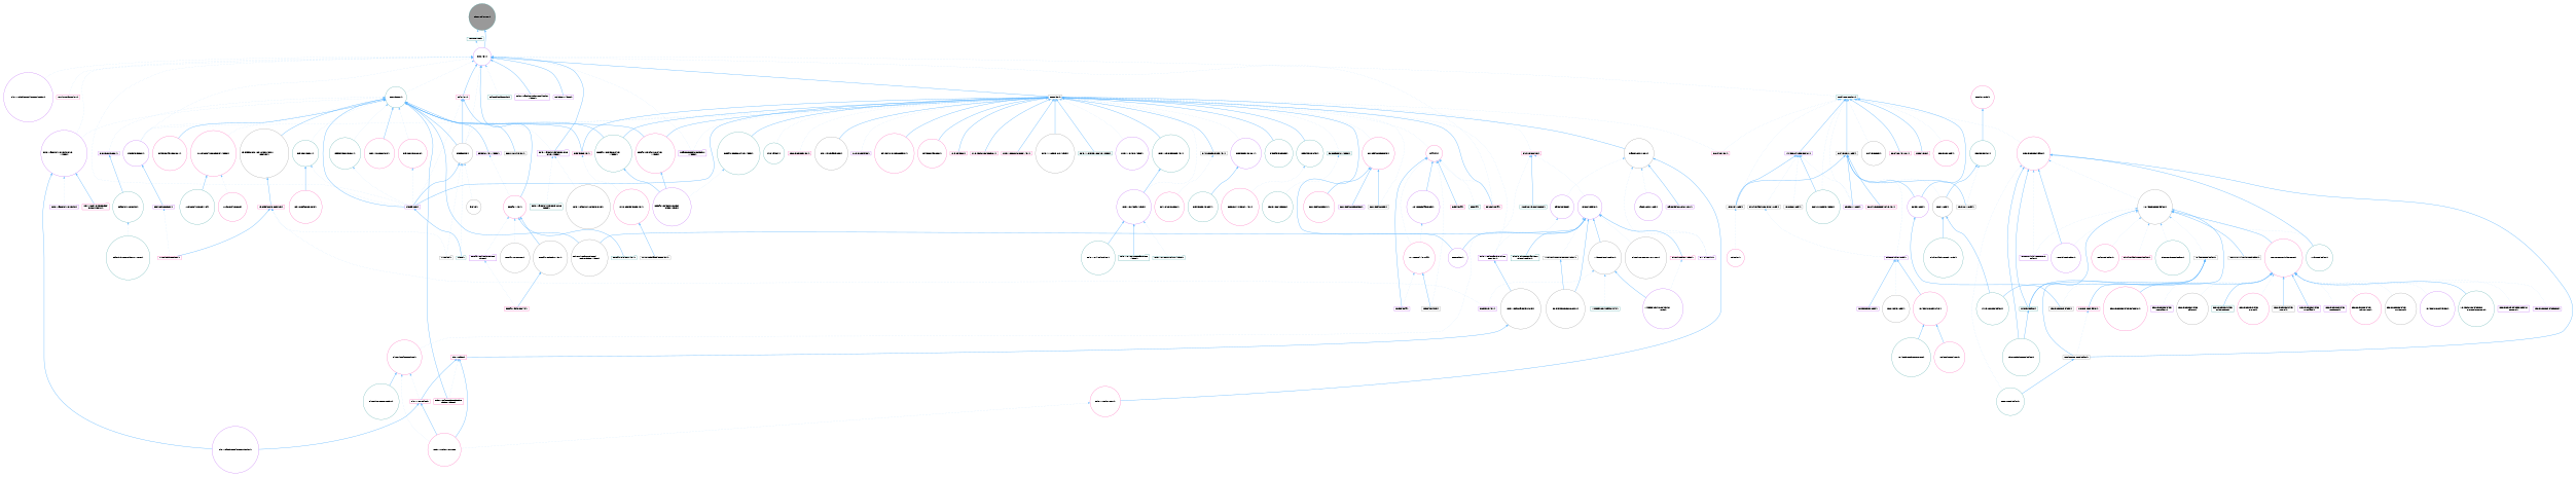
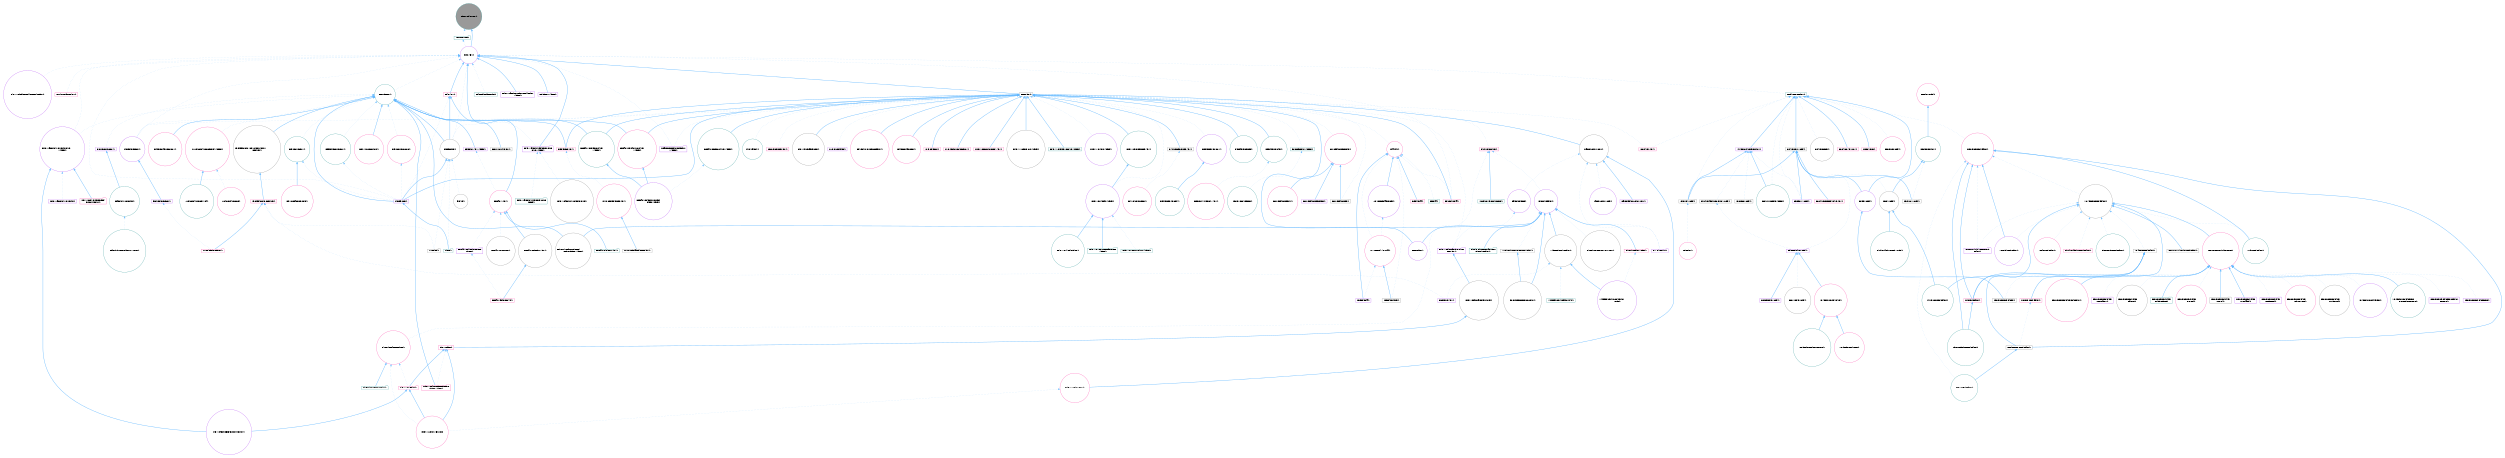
  digraph {
    node [color=deeppink fillcolor=white fontname=Helvetica fontsize=10 shape=circle style=filled]
    edge [color=steelblue1 dir=back fontname=Helvetica fontsize=10 labelfontname=Helvetica labelfontsize=10 style=bold]
    n1 [color=teal fillcolor=grey60 fontcolor=black height=0.2 label="ObservableArray.h" width=0.4]
    n2 [color=teal height=0.2 label="IItemsSource.h" shape=folder width=0.4]
    n3 [color=purple height=0.2 label="SListView.h" width=0.4]
    n4 [height=0.2 label="DataflowView.h" width=0.4]
    n5 [color=teal height=0.2 label="IOutlinerExtension.h" shape=folder width=0.4]
    n6 [color=purple height=0.2 label="ReferenceSectionSelection\lWidget.h" shape=folder width=0.4]
    n7 [color=purple height=0.2 label="RigVMVariableDetailCustomization.h" width=0.4]
    n8 [height=0.2 label="SAnimAttributeView.h" shape=folder width=0.4]
    n9 [height=0.2 label="SBlueprintDiff.h" shape=folder width=0.4]
    n10 [color=teal height=0.2 label="SComboBox.h" width=0.4]
    n11 [color=purple height=0.2 label="SlateExtras.h" shape=folder width=0.4]
    n12 [color=purple height=0.2 label="SRigVMGraphPinEditableName\lValueWidget.h" shape=folder width=0.4]
    n13 [color=purple height=0.2 label="SRigVMGraphPinNameListValue\lWidget.h" width=0.4]
    n14 [color=gray40 height=0.2 label="SlateBasics.h" width=0.4]
    n15 [color=purple height=0.2 label="SlateSharedPCH.h" width=0.4]
    n16 [color=teal height=0.2 label="SFilterableObjectList.h" shape=folder width=0.4]
    n17 [color=purple height=0.2 label="SRigVMGraphFunctionLocalization\lWidget.h" shape=folder width=0.4]
    n18 [color=purple height=0.2 label="SSkeletonWidget.h" shape=folder width=0.4]
    n19 [height=0.2 label="STileView.h" shape=folder width=0.4]
    n20 [color=gray40 height=0.2 label="STreeView.h" shape=folder width=0.4]
    n21 [color=purple height=0.2 label="DataflowCollectionSpread\lSheet.h" shape=folder width=0.4]
    n22 [color=gray40 height=0.2 label="DataflowOutputLog.h" width=0.4]
    n23 [color=gray40 height=0.2 label="DataflowSelectionView.h" width=0.4]
    n24 [color=teal height=0.2 label="DataflowSkeletonView.h" shape=folder width=0.4]
    n25 [color=purple height=0.2 label="CategoryModel.h" shape=folder width=0.4]
    n26 [color=gray40 height=0.2 label="ChannelModel.h" shape=folder width=0.4]
    n27 [color=purple height=0.2 label="FolderModel.h" width=0.4]
    n28 [height=0.2 label="ISequencerTrackEditor.h" width=0.4]
    n29 [color=purple height=0.2 label="LinkedOutlinerExtension.h" shape=folder width=0.4]
    n30 [color=gray40 height=0.2 label="OutlinerItemModel.h" shape=folder width=0.4]
    n31 [color=gray40 height=0.2 label="OutlinerSpacer.h" width=0.4]
    n32 [color=teal height=0.2 label="SColumnToggleWidget.h" width=0.4]
    n33 [height=0.2 label="SOutlinerView.h" shape=folder width=0.4]
    n34 [height=0.2 label="SOutlinerViewRow.h" shape=folder width=0.4]
    n35 [height=0.2 label="STrackLane.h" shape=folder width=0.4]
    n36 [height=0.2 label="SequenceModel.h" width=0.4]
    n37 [height=0.2 label="DataflowTransformOutliner\lWidget.h" width=0.4]
    n38 [color=teal height=0.2 label="DataflowVerticesOutliner\lWidget.h" width=0.4]
    n39 [color=gray40 height=0.2 label="LevelEditorPlayNetworkEmulation\lSettings.h" width=0.4]
    n40 [height=0.2 label="SAudioOscilloscopePanelWidget.h" width=0.4]
    n41 [color=gray40 height=0.2 label="SBlueprintEditorSelected\lDebugObjectWidget.h" width=0.4]
    n42 [height=0.2 label="SCSVImportOptions.h" width=0.4]
    n43 [color=teal height=0.2 label="SEditableComboBox.h" width=0.4]
    n44 [height=0.2 label="SFilterConfiguratorRow.h" width=0.4]
    n45 [color=purple height=0.2 label="SNameComboBox.h" shape=folder width=0.4]
    n46 [height=0.2 label="SRigVMEditorSelectedDebug\lObjectWidget.h" shape=folder width=0.4]
    n47 [height=0.2 label="STableTreeView.h" shape=folder width=0.4]
    n48 [color=teal height=0.2 label="STextComboBox.h" width=0.4]
    n49 [height=0.2 label="STextComboPopup.h" width=0.4]
    n50 [color=purple height=0.2 label="SelectionViewWidget.h" shape=folder width=0.4]
    n51 [color=teal height=0.2 label="Slate.h" shape=folder width=0.4]
    n52 [color=teal height=0.2 label="SRigVMGraphPinUserDataName\lSpace.h" shape=folder width=0.4]
    n53 [color=gray40 height=0.2 label="SRigVMGraphPinVariableName.h" width=0.4]
    n54 [color=purple height=0.2 label="RigVMGraphDetailCustomization.h" width=0.4]
    n55 [height=0.2 label="RigVMLocalVariableDetail\lCustomization.h" shape=folder width=0.4]
    n56 [color=purple height=0.2 label="SRigVMGraphPinNameList.h" shape=folder width=0.4]
    n57 [color=gray40 height=0.2 label="UnrealEd.h" shape=folder width=0.4]
    n58 [color=gray40 height=0.2 label="Engine.h" width=0.4]
    n59 [color=purple height=0.2 label="EngineSharedPCH.h" shape=folder width=0.4]
    n60 [color=gray40 height=0.2 label="SCommonTileView.h" shape=folder width=0.4]
    n61 [color=teal height=0.2 label="BoneSelectionWidget.h" shape=folder width=0.4]
    n62 [height=0.2 label="CurveEditorTreeTraits.h" width=0.4]
    n63 [color=gray40 height=0.2 label="SCurveEditorTree.h" shape=folder width=0.4]
    n64 [color=teal height=0.2 label="DataflowFacesOutlinerWidget.h" width=0.4]
    n65 [height=0.2 label="DiffUtils.h" width=0.4]
    n66 [color=teal height=0.2 label="DlgReferenceTree.h" width=0.4]
    n67 [height=0.2 label="FindInBlueprints.h" shape=folder width=0.4]
    n68 [color=purple height=0.2 label="SSCSEditor.h" width=0.4]
    n69 [color=teal height=0.2 label="FindInGraph.h" width=0.4]
    n70 [height=0.2 label="ISequencerTreeView.h" shape=folder width=0.4]
    n71 [color=gray40 height=0.2 label="RigVMFindReferences.h" width=0.4]
    n72 [color=purple height=0.2 label="SAdvancedFilter.h" shape=folder width=0.4]
    n73 [height=0.2 label="SBlueprintNamespaceEntry.h" width=0.4]
    n74 [height=0.2 label="SFilterConfigurator.h" width=0.4]
    n75 [color=gray40 height=0.2 label="SGraphActionMenu.h" width=0.4]
    n76 [color=purple height=0.2 label="SRigVMEditorGraphExplorer\lTreeView.h" shape=folder width=0.4]
    n77 [height=0.2 label="SKeySelector.h" shape=folder width=0.4]
    n78 [color=gray40 height=0.2 label="SKismetDebugTreeView.h" shape=folder width=0.4]
    n79 [height=0.2 label="SNavigationToolTreeRow.h" shape=folder width=0.4]
    n80 [color=purple height=0.2 label="SRigVMBulkEditWidget.h" width=0.4]
    n81 [color=teal height=0.2 label="SRigVMChangesTreeView.h" width=0.4]
    n82 [height=0.2 label="SRigVMExecutionStackView.h" shape=folder width=0.4]
    n83 [color=gray40 height=0.2 label="SRigVMNodeLayoutWidget.h" width=0.4]
    n84 [color=teal height=0.2 label="SRigVMVariableMappingWidget.h" shape=folder width=0.4]
    n85 [color=purple height=0.2 label="SRigVMVariantWidget.h" width=0.4]
    n86 [color=purple height=0.2 label="STableTreeViewRow.h" width=0.4]
    n87 [color=teal height=0.2 label="TreeFilterHandler.h" width=0.4]
    n88 [height=0.2 label="DataflowEditorToolkit.h" shape=folder width=0.4]
    n89 [height=0.2 label="Selection.h" width=0.4]
    n90 [color=gray40 height=0.2 label="SequencerTrackFilters.h" shape=folder width=0.4]
    n91 [color=teal height=0.2 label="AudioTrackEditor.h" width=0.4]
    n92 [color=gray40 height=0.2 label="BoolPropertyTrackEditor.h" shape=folder width=0.4]
    n93 [color=teal height=0.2 label="SpawnTrackEditor.h" width=0.4]
    n94 [color=teal height=0.2 label="CinematicShotTrackEditor.h" width=0.4]
    n95 [color=purple height=0.2 label="CustomPrimitiveDataTrack\lEditor.h" shape=folder width=0.4]
    n96 [color=purple height=0.2 label="MaterialTrackEditor.h" width=0.4]
    n97 [color=gray40 height=0.2 label="MovieSceneTrackEditor.h" width=0.4]
-   n98 [color=teal height=0.2 label="SubTrackEditor.h" shape=folder width=0.4]
+   n98 [height=0.2 label="SubTrackEditor.h" shape=folder width=0.4]
    n99 [color=gray40 height=0.2 label="BindingLifetimeOverlayModel.h" shape=folder width=0.4]
    n100 [color=gray40 height=0.2 label="LayerBarModel.h" shape=folder width=0.4]
    n101 [color=purple height=0.2 label="ObjectBindingModel.h" shape=folder width=0.4]
    n102 [color=gray40 height=0.2 label="TrackModel.h" width=0.4]
    n103 [color=gray40 height=0.2 label="TrackRowModel.h" shape=folder width=0.4]
    n104 [height=0.2 label="SOutlinerObjectBindingView.h" shape=folder width=0.4]
    n105 [height=0.2 label="BindingLifetimeTrackEditor.h" shape=folder width=0.4]
    n106 [color=teal height=0.2 label="ChaosCacheTrackEditor.h" width=0.4]
    n107 [color=gray40 height=0.2 label="CommonAnimationTrackEditor.h" shape=folder width=0.4]
    n108 [color=gray40 height=0.2 label="KeyframeTrackEditor.h" shape=folder width=0.4]
    n109 [height=0.2 label="PropertyTrackEditor.h" shape=folder width=0.4]
    n110 [height=0.2 label="MediaTrackEditor.h" width=0.4]
    n111 [height=0.2 label="SequencerTrackFilterBase.h" width=0.4]
    n112 [color=teal height=0.2 label="TimeWarpTrackEditor.h" width=0.4]
    n113 [color=purple height=0.2 label="NavigationToolFilterBar.h" width=0.4]
    n114 [color=teal height=0.2 label="NavigationToolFilterText\lExpressionContext.h" width=0.4]
    n115 [color=purple height=0.2 label="SequencerTextFilterExpression\lContext.h" shape=folder width=0.4]
    n116 [color=purple height=0.2 label="SequencerTrackFilterBase.h" shape=folder width=0.4]
    n117 [height=0.2 label="SequencerTrackFilterCollection.h" width=0.4]
    n118 [color=purple height=0.2 label="SequencerTrackFilter\l_Condition.h" shape=folder width=0.4]
    n119 [color=gray40 height=0.2 label="SequencerTrackFilter\l_Group.h" width=0.4]
    n120 [color=teal height=0.2 label="SequencerTrackFilter\l_HideIsolate.h" shape=folder width=0.4]
    n121 [height=0.2 label="SequencerTrackFilter\l_Keyed.h" width=0.4]
    n122 [color=gray40 height=0.2 label="SequencerTrackFilter\l_Level.h" shape=folder width=0.4]
    n123 [color=purple height=0.2 label="SequencerTrackFilter\l_Modified.h" shape=folder width=0.4]
    n124 [color=purple height=0.2 label="SequencerTrackFilter\l_Selected.h" shape=folder width=0.4]
    n125 [height=0.2 label="SequencerTrackFilter\l_TimeWarp.h" width=0.4]
    n126 [color=gray40 height=0.2 label="SequencerTrackFilter\l_Unbound.h" width=0.4]
    n127 [height=0.2 label="SectionModel.h" width=0.4]
    n128 [color=teal height=0.2 label="ITrackExtension.h" width=0.4]
    n129 [height=0.2 label="NavigationToolBinding.h" width=0.4]
    n130 [color=purple height=0.2 label="PossessableModel.h" shape=folder width=0.4]
    n131 [color=gray40 height=0.2 label="SpawnableModel.h" width=0.4]
    n132 [height=0.2 label="NavigationToolActor.h" width=0.4]
    n133 [color=teal height=0.2 label="NavigationToolComponent.h" width=0.4]
    n134 [color=teal height=0.2 label="BindingLifetimeTrackModel.h" width=0.4]
    n135 [color=purple height=0.2 label="DataflowCollectionSpread\lSheetWidget.h" width=0.4]
    n136 [height=0.2 label="LevelEditorPlaySettings.h" shape=folder width=0.4]
    n137 [height=0.2 label="AudioOscilloscope.h" width=0.4]
    n138 [color=teal height=0.2 label="AudioOscilloscopeUMG.h" width=0.4]
    n139 [color=teal height=0.2 label="SGraphPinNameList.h" width=0.4]
    n140 [height=0.2 label="SUntypedTableTreeView.h" width=0.4]
    n141 [height=0.2 label="SFixupSelfContextDlg.h" width=0.4]
    n142 [color=purple height=0.2 label="SDesignerView.h" shape=folder width=0.4]
    n143 [height=0.2 label="UnrealEdSharedPCH.h" shape=folder width=0.4]
    n144 [color=teal height=0.2 label="SGraphPinDataTableRowName.h" width=0.4]
    n145 [color=gray40 height=0.2 label="SUntypedDiffTableTreeView.h" shape=folder width=0.4]
    n146 [color=teal height=0.2 label="SBoneMappingBase.h" width=0.4]
    n147 [height=0.2 label="SCurveEditorTreePin.h" width=0.4]
    n148 [color=purple height=0.2 label="SCurveEditorTreeSelect.h" shape=folder width=0.4]
    n149 [height=0.2 label="AsyncDetailViewDiff.h" width=0.4]
    n150 [color=purple height=0.2 label="SDetailsDiff.h" shape=folder width=0.4]
    n151 [color=gray40 height=0.2 label="SDetailsSplitter.h" shape=folder width=0.4]
    n152 [color=purple height=0.2 label="AsyncTreeDifferences.h" width=0.4]
    n153 [height=0.2 label="DetailsDiff.h" shape=folder width=0.4]
    n154 [color=teal height=0.2 label="SCSDiff.h" shape=folder width=0.4]
    n155 [color=purple height=0.2 label="BlueprintEditor.h" width=0.4]
    n156 [height=0.2 label="BlueprintEditorSettings.h" width=0.4]
    n157 [color=teal height=0.2 label="ImaginaryBlueprintData.h" shape=folder width=0.4]
    n158 [color=purple height=0.2 label="SMyBlueprint.h" shape=folder width=0.4]
    n159 [color=purple height=0.2 label="GraphActionNode.h" width=0.4]
    n160 [color=purple height=0.2 label="SGraphEditorActionMenu.h" shape=folder width=0.4]
    n161 [color=purple height=0.2 label="SGraphPalette.h" width=0.4]
    n162 [height=0.2 label="SRigVMActionMenu.h" width=0.4]
    n163 [color=gray40 height=0.2 label="SRigVMEditorGraphExplorer.h" width=0.4]
    n164 [height=0.2 label="SPinValueInspector.h" width=0.4]
    n165 [color=teal height=0.2 label="SRigVMBulkEditDialog.h" width=0.4]
    n166 [color=teal height=0.2 label="SRigVMSwapAssetReferences\lWidget.h" shape=folder width=0.4]
    n167 [color=teal height=0.2 label="SRigVMSwapFunctionsWidget.h" shape=folder width=0.4]
    n168 [color=teal height=0.2 label="STableTreeViewCell.h" width=0.4]
    n169 [height=0.2 label="SReadOnlyHierarchyView.h" width=0.4]
    n170 [color=gray40 height=0.2 label="BPVariableDragDropAction.h" width=0.4]
    n171 [color=gray40 height=0.2 label="BlueprintDragDropMenuItem.h" width=0.4]
    n172 [height=0.2 label="BlueprintEditorModes.h" shape=folder width=0.4]
    n173 [color=teal height=0.2 label="IDisplayClusterConfigurator\lBlueprintEditor.h" shape=folder width=0.4]
    n174 [color=gray40 height=0.2 label="MyBlueprintItemDragDropAction.h" shape=folder width=0.4]
    n175 [color=gray40 height=0.2 label="WidgetBlueprintEditor.h" width=0.4]
-   n176 [color=teal height=0.2 label="BlueprintTypePromotion.h" width=0.4]
+   n176 [color=teal height=0.2 label="BlueprintTypePromotion.h" shape=folder width=0.4]
    n177 [height=0.2 label="RigVMNewEditor.h" shape=folder width=0.4]
    n178 [height=0.2 label="SRigVMActionMenu.cpp" width=0.4]
    n179 [color=purple height=0.2 label="WidgetBlueprintApplication\lMode.h" width=0.4]
    n180 [color=teal height=0.2 label="WidgetBlueprintEditorUtils.h" shape=folder width=0.4]
    n181 [height=0.2 label="RigVMEditor.h" shape=folder width=0.4]
    n1 -> n2 [style=dotted]
    n1 -> n3
    n2 -> n3 [style=dotted]
    n3 -> n4
    n3 -> n5 [style=dotted]
    n3 -> n6 [style=dotted]
    n3 -> n7 [style=dotted]
    n3 -> n8 [style=dotted]
    n3 -> n9 [style=dotted]
    n3 -> n10 [style=dotted]
    n3 -> n11 [style=dotted]
    n3 -> n12
    n3 -> n13 [style=dotted]
    n3 -> n14 [style=dotted]
    n3 -> n15 [style=dotted]
    n3 -> n16 [style=dotted]
    n3 -> n17
    n3 -> n18
    n3 -> n19
    n3 -> n20
    n4 -> n21 [style=dotted]
    n4 -> n22 [style=dotted]
    n4 -> n23
    n4 -> n24
    n5 -> n25 [style=dotted]
    n5 -> n26 [style=dotted]
    n5 -> n27
    n5 -> n28 [style=dotted]
    n5 -> n29
    n5 -> n30
    n5 -> n31 [style=dotted]
    n5 -> n32 [style=dotted]
    n5 -> n33 [style=dotted]
    n5 -> n34
    n5 -> n35
    n5 -> n36 [style=dotted]
    n10 -> n11
    n10 -> n12 [style=dotted]
    n10 -> n13 [style=dotted]
    n10 -> n14
    n10 -> n15 [style=dotted]
    n10 -> n37
    n10 -> n38
    n10 -> n39
    n10 -> n40 [style=dotted]
    n10 -> n41
    n10 -> n42
    n10 -> n43 [style=dotted]
    n10 -> n44
    n10 -> n45 [style=dotted]
    n10 -> n46
    n10 -> n47
    n10 -> n48 [style=dotted]
    n10 -> n49 [style=dotted]
    n10 -> n50
    n11 -> n51
    n12 -> n52 [style=dotted]
    n12 -> n53 [style=dotted]
    n13 -> n54
    n13 -> n55
    n13 -> n56 [style=dotted]
    n14 -> n11
    n14 -> n51 [style=dotted]
    n14 -> n57 [style=dotted]
    n14 -> n58 [style=dotted]
    n15 -> n59
    n19 -> n11 [style=dotted]
    n19 -> n14
    n19 -> n60
    n20 -> n6 [style=dotted]
    n20 -> n9
    n20 -> n11
    n20 -> n14 [style=dotted]
    n20 -> n15 [style=dotted]
    n20 -> n33 [style=dotted]
    n20 -> n37
    n20 -> n38
    n20 -> n47
    n20 -> n61 [style=dotted]
    n20 -> n62 [style=dotted]
    n20 -> n63 [style=dotted]
    n20 -> n64
    n20 -> n65 [style=dotted]
    n20 -> n66
    n20 -> n67 [style=dotted]
    n20 -> n68
    n20 -> n69 [style=dotted]
    n20 -> n70 [style=dotted]
    n20 -> n71
    n20 -> n72 [style=dotted]
    n20 -> n73
    n20 -> n74
    n20 -> n75
    n20 -> n76 [style=dotted]
    n20 -> n77
    n20 -> n78
    n20 -> n79
    n20 -> n80 [style=dotted]
    n20 -> n81
    n20 -> n82
    n20 -> n83
    n20 -> n84
    n20 -> n85 [style=dotted]
    n20 -> n86 [style=dotted]
    n20 -> n87
    n21 -> n88 [style=dotted]
    n23 -> n88
    n26 -> n89 [style=dotted]
    n27 -> n90
    n28 -> n91
    n28 -> n92
    n28 -> n93 [style=dotted]
    n28 -> n94
    n28 -> n95 [style=dotted]
    n28 -> n96
    n28 -> n97 [style=dotted]
    n28 -> n98
    n29 -> n25 [style=dotted]
    n29 -> n26
    n29 -> n32
    n29 -> n99 [style=dotted]
    n29 -> n100 [style=dotted]
    n30 -> n25
    n30 -> n26
    n30 -> n27
    n30 -> n101 [style=dotted]
    n30 -> n102 [style=dotted]
    n30 -> n103
    n30 -> n104
    n37 -> n135
    n38 -> n135
    n39 -> n136
    n40 -> n137 [style=dotted]
    n40 -> n138
    n43 -> n11 [style=dotted]
    n45 -> n139
    n47 -> n140 [style=dotted]
    n48 -> n11 [style=dotted]
    n48 -> n141
    n49 -> n11 [style=dotted]
    n50 -> n4 [style=dotted]
    n59 -> n143 [style=dotted]
    n61 -> n146 [style=dotted]
    n62 -> n63
    n62 -> n147
    n62 -> n148
    n64 -> n135 [style=dotted]
    n65 -> n9 [style=dotted]
    n65 -> n149 [style=dotted]
    n65 -> n150
    n65 -> n151 [style=dotted]
    n65 -> n152
    n65 -> n153
    n65 -> n154 [style=dotted]
    n67 -> n155 [style=dotted]
    n67 -> n156 [style=dotted]
    n67 -> n157
    n75 -> n158 [style=dotted]
    n75 -> n159 [style=dotted]
    n75 -> n160
    n75 -> n161 [style=dotted]
    n75 -> n162
    n76 -> n163
    n78 -> n164 [style=dotted]
    n80 -> n165
    n80 -> n166
    n80 -> n167 [style=dotted]
    n81 -> n80
    n86 -> n168
    n87 -> n169 [style=dotted]
    n92 -> n93
    n97 -> n91 [style=dotted]
    n97 -> n95 [style=dotted]
    n97 -> n96 [style=dotted]
    n97 -> n98
    n97 -> n105 [style=dotted]
    n97 -> n106 [style=dotted]
    n97 -> n107
    n97 -> n108 [style=dotted]
    n97 -> n109
    n97 -> n110 [style=dotted]
    n97 -> n111
    n98 -> n94
    n99 -> n101 [style=dotted]
    n101 -> n129
    n101 -> n130
    n101 -> n131 [style=dotted]
    n102 -> n112
    n102 -> n134
    n108 -> n92
    n108 -> n98
    n108 -> n109 [style=dotted]
    n108 -> n112
    n109 -> n92 [style=dotted]
    n111 -> n90 [style=dotted]
    n111 -> n113 [style=dotted]
    n111 -> n114
    n111 -> n115 [style=dotted]
    n111 -> n116 [style=dotted]
    n111 -> n117
    n111 -> n118 [style=dotted]
    n111 -> n119 [style=dotted]
    n111 -> n120
    n111 -> n121 [style=dotted]
    n111 -> n122
    n111 -> n123
    n111 -> n124 [style=dotted]
    n111 -> n125 [style=dotted]
    n111 -> n126 [style=dotted]
    n127 -> n128
    n128 -> n102
    n128 -> n103 [style=dotted]
    n129 -> n132
    n129 -> n133
    n136 -> n57 [style=dotted]
    n136 -> n142 [style=dotted]
    n136 -> n143
    n139 -> n144 [style=dotted]
    n140 -> n145
    n149 -> n150 [style=dotted]
    n149 -> n151
    n152 -> n149 [style=dotted]
    n155 -> n41
    n155 -> n68
    n155 -> n158 [style=dotted]
    n155 -> n170
    n155 -> n171 [style=dotted]
    n155 -> n172
    n155 -> n173
    n155 -> n174 [style=dotted]
    n155 -> n175
    n156 -> n176
    n156 -> n177 [style=dotted]
    n156 -> n178 [style=dotted]
    n161 -> n76 [style=dotted]
    n162 -> n178 [style=dotted]
    n163 -> n181
    n172 -> n179 [style=dotted]
    n174 -> n170
    n175 -> n142 [style=dotted]
    n175 -> n179
    n175 -> n180 [style=dotted]
    n177 -> n54
    n177 -> n178
    n181 -> n46 [style=dotted]
    n181 -> n177
    n181 -> n178
  }
